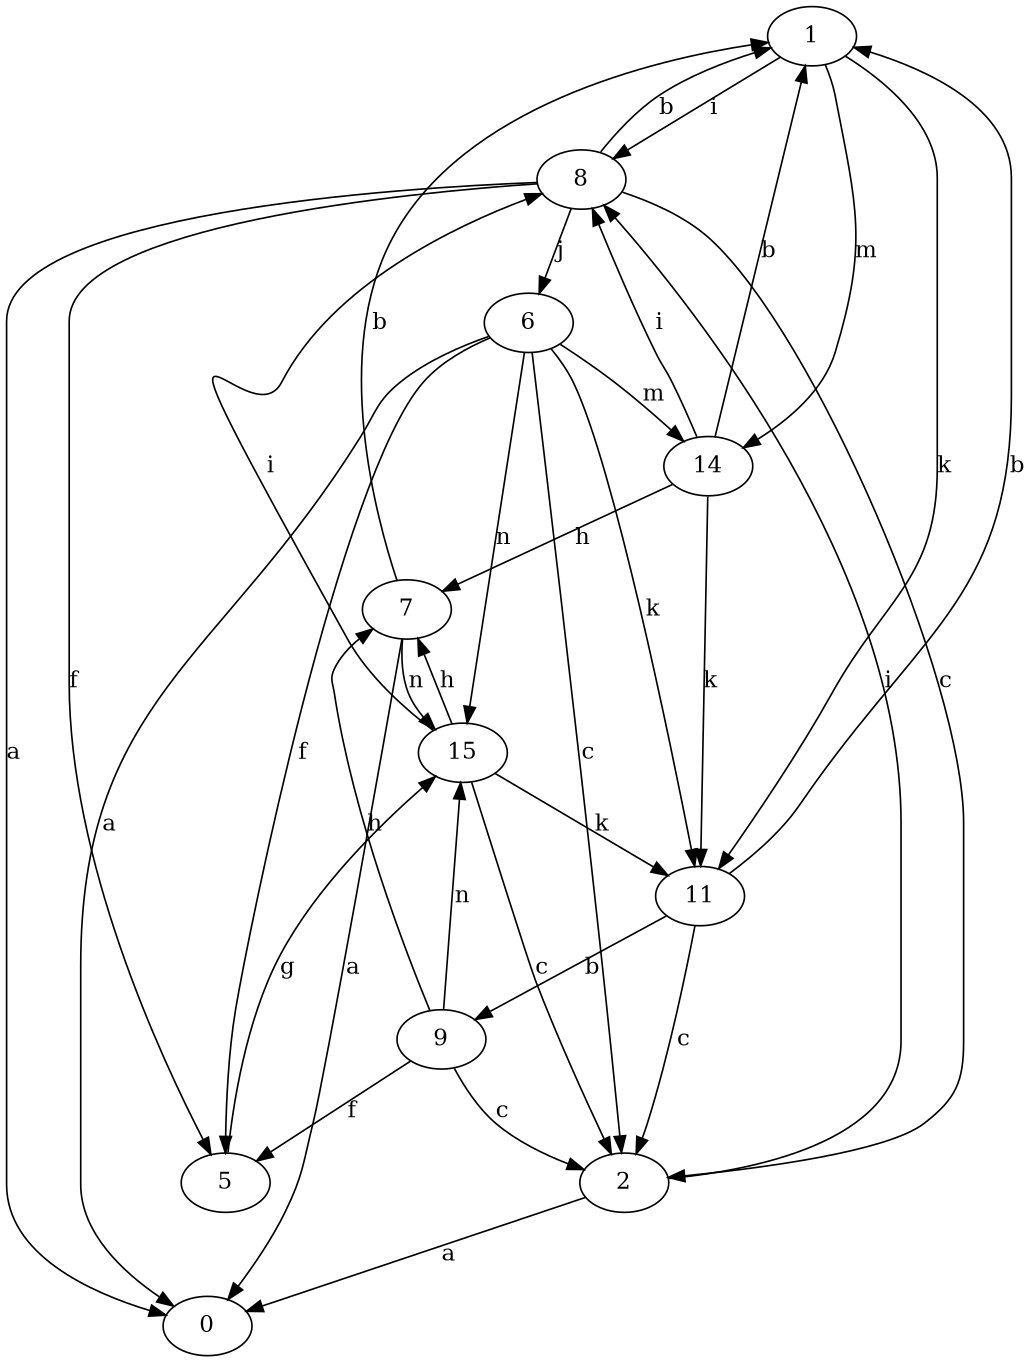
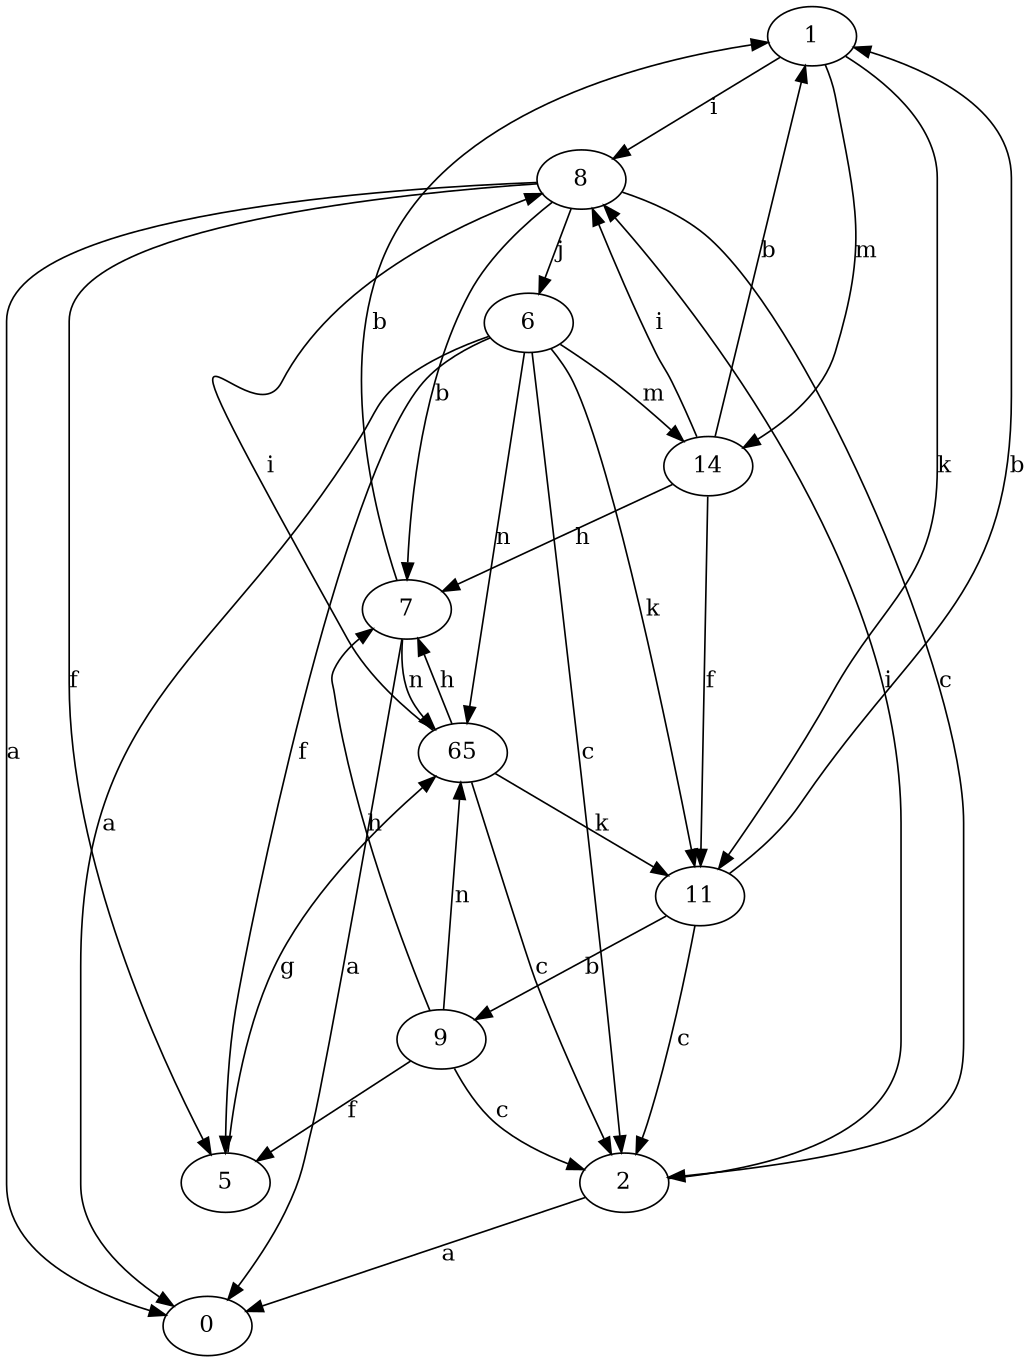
  strict digraph {
    1
    8
    11
    14
    5
-   15
+   15 [label=65]
    2
    0
    6
    9
    7
    1 -> 8 [label=i]
    1 -> 11 [label=k]
    1 -> 14 [label=m]
-   8 -> 1 [label=b]
+   8 -> 7 [label=b]
    8 -> 5 [label=f]
    8 -> 2 [label=c]
    8 -> 0 [label=a]
    8 -> 6 [label=j]
    11 -> 1 [label=b]
    11 -> 2 [label=c]
    11 -> 9 [label=b]
    14 -> 1 [label=b]
    14 -> 8 [label=i]
-   14 -> 11 [label=k]
+   14 -> 11 [label=f]
    14 -> 7 [label=h]
    5 -> 15 [label=g]
    15 -> 8 [label=i]
    15 -> 11 [label=k]
    15 -> 2 [label=c]
    15 -> 7 [label=h]
    2 -> 8 [label=i]
    2 -> 0 [label=a]
    6 -> 11 [label=k]
    6 -> 14 [label=m]
    6 -> 5 [label=f]
    6 -> 15 [label=n]
    6 -> 2 [label=c]
    6 -> 0 [label=a]
    9 -> 5 [label=f]
    9 -> 15 [label=n]
    9 -> 2 [label=c]
    9 -> 7 [label=h]
    7 -> 1 [label=b]
    7 -> 15 [label=n]
    7 -> 0 [label=a]
  }
